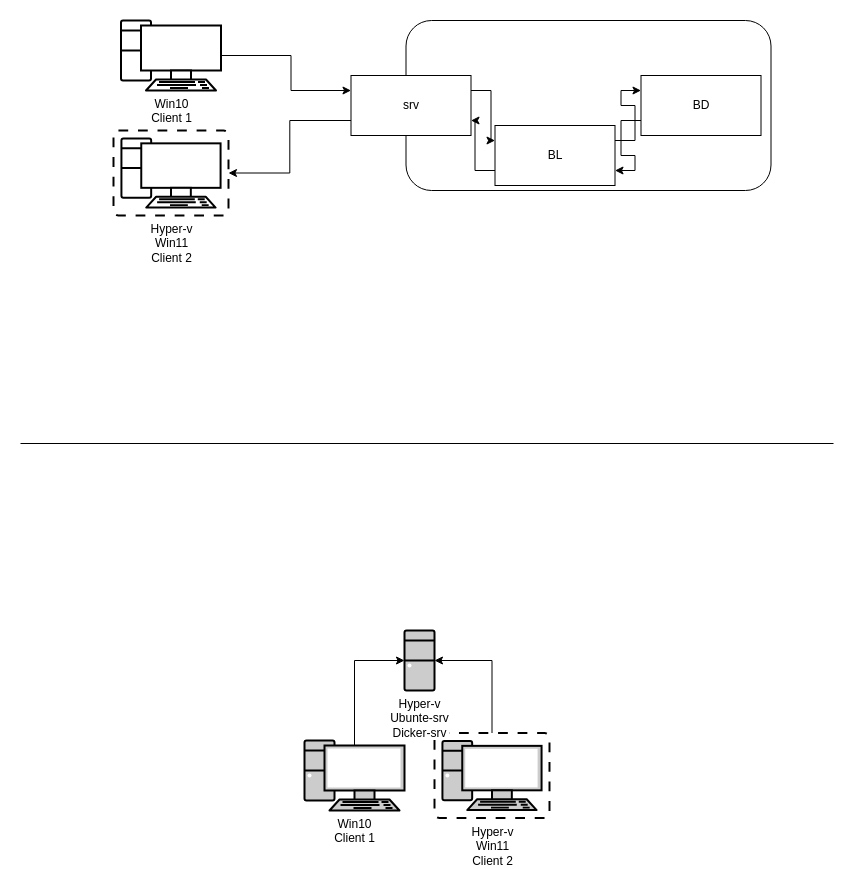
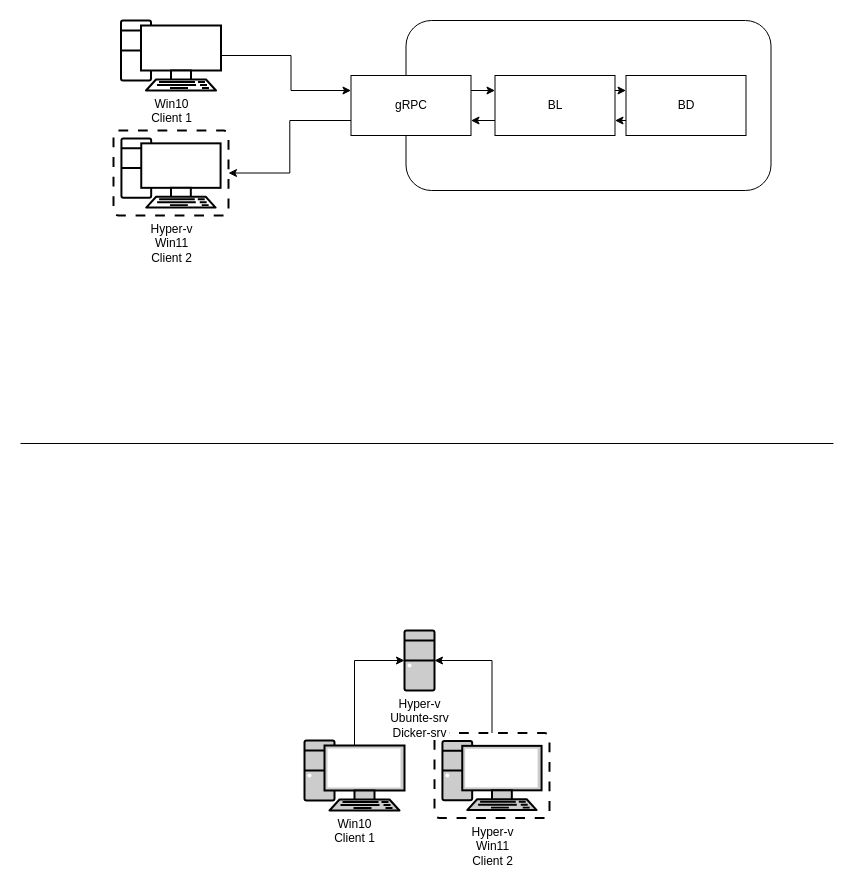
  <mxCell id="0" />
  <mxCell id="1" parent="0" />
  <mxCell id="2" style="edgeStyle=orthogonalEdgeStyle;rounded=0;orthogonalLoop=1;jettySize=auto;html=1;exitX=0.5;exitY=0;exitDx=0;exitDy=0;exitPerimeter=0;entryX=1;entryY=0.5;entryDx=0;entryDy=0;entryPerimeter=0;fontColor=default;strokeColor=default;labelBackgroundColor=default;" edge="1" parent="1" source="3" target="4"><mxGeometry relative="1" as="geometry" /></mxCell>
  <mxCell id="3" value="Hyper-v&lt;br&gt;Win11&lt;br&gt;Client 2" style="fontColor=default;verticalAlign=top;verticalLabelPosition=bottom;labelPosition=center;align=center;html=1;outlineConnect=0;fillColor=#CCCCCC;strokeColor=default;gradientColor=none;gradientDirection=north;strokeWidth=2;shape=mxgraph.networks.virtual_pc;labelBackgroundColor=default;" vertex="1" parent="1"><mxGeometry x="434" y="732.5" width="115" height="85" as="geometry" /></mxCell>
  <mxCell id="4" value="Hyper-v&lt;br&gt;Ubunte-srv&lt;br&gt;Dicker-srv" style="fontColor=default;verticalAlign=top;verticalLabelPosition=bottom;labelPosition=center;align=center;html=1;outlineConnect=0;fillColor=#CCCCCC;strokeColor=default;gradientColor=none;gradientDirection=north;strokeWidth=2;shape=mxgraph.networks.desktop_pc;labelBackgroundColor=default;" vertex="1" parent="1"><mxGeometry x="404" y="630" width="30" height="60" as="geometry" /></mxCell>
  <mxCell id="5" style="edgeStyle=orthogonalEdgeStyle;rounded=0;orthogonalLoop=1;jettySize=auto;html=1;exitX=0.5;exitY=0.07;exitDx=0;exitDy=0;exitPerimeter=0;entryX=0;entryY=0.5;entryDx=0;entryDy=0;entryPerimeter=0;fontColor=default;strokeColor=default;labelBackgroundColor=default;" edge="1" parent="1" source="6" target="4"><mxGeometry relative="1" as="geometry" /></mxCell>
  <mxCell id="6" value="Win10&lt;br&gt;Client 1" style="fontColor=default;verticalAlign=top;verticalLabelPosition=bottom;labelPosition=center;align=center;html=1;outlineConnect=0;fillColor=#CCCCCC;strokeColor=default;gradientColor=none;gradientDirection=north;strokeWidth=2;shape=mxgraph.networks.pc;labelBackgroundColor=default;" vertex="1" parent="1"><mxGeometry x="304" y="740" width="100" height="70" as="geometry" /></mxCell>
  <mxCell id="7" value="" style="rounded=1;whiteSpace=wrap;html=1;labelBackgroundColor=default;fontColor=default;strokeColor=default;fillColor=default;align=right;" vertex="1" parent="1"><mxGeometry x="405.5" y="20" width="365" height="170" as="geometry" /></mxCell>
  <mxCell id="8" style="edgeStyle=orthogonalEdgeStyle;rounded=0;orthogonalLoop=1;jettySize=auto;html=1;exitX=1;exitY=0.25;exitDx=0;exitDy=0;entryX=0;entryY=0.25;entryDx=0;entryDy=0;labelBackgroundColor=default;fontColor=default;strokeColor=default;fillColor=default;" edge="1" parent="1" source="10" target="13"><mxGeometry relative="1" as="geometry" /></mxCell>
  <mxCell id="9" style="edgeStyle=orthogonalEdgeStyle;rounded=0;orthogonalLoop=1;jettySize=auto;html=1;exitX=0;exitY=0.75;exitDx=0;exitDy=0;entryX=1;entryY=0.5;entryDx=0;entryDy=0;entryPerimeter=0;labelBackgroundColor=default;fontColor=default;strokeColor=default;fillColor=default;" edge="1" parent="1" source="10" target="16"><mxGeometry relative="1" as="geometry" /></mxCell>
- <mxCell id="10" value="srv" style="rounded=0;whiteSpace=wrap;html=1;labelBackgroundColor=default;fontColor=default;strokeColor=default;fillColor=default;" vertex="1" parent="1"><mxGeometry x="350.5" y="75" width="120" height="60" as="geometry" /></mxCell>
+ <mxCell id="10" value="gRPC" style="rounded=0;whiteSpace=wrap;html=1;labelBackgroundColor=default;fontColor=default;strokeColor=default;fillColor=default;" vertex="1" parent="1"><mxGeometry x="350.5" y="75" width="120" height="60" as="geometry" /></mxCell>
  <mxCell id="11" style="edgeStyle=orthogonalEdgeStyle;rounded=0;orthogonalLoop=1;jettySize=auto;html=1;exitX=1;exitY=0.25;exitDx=0;exitDy=0;entryX=0;entryY=0.25;entryDx=0;entryDy=0;labelBackgroundColor=default;fontColor=default;strokeColor=default;fillColor=default;" edge="1" parent="1" source="13" target="15"><mxGeometry relative="1" as="geometry" /></mxCell>
  <mxCell id="12" style="edgeStyle=orthogonalEdgeStyle;rounded=0;orthogonalLoop=1;jettySize=auto;html=1;exitX=0;exitY=0.75;exitDx=0;exitDy=0;entryX=1;entryY=0.75;entryDx=0;entryDy=0;labelBackgroundColor=default;fontColor=default;strokeColor=default;fillColor=default;" edge="1" parent="1" source="13" target="10"><mxGeometry relative="1" as="geometry" /></mxCell>
- <mxCell id="13" value="BL" style="rounded=0;whiteSpace=wrap;html=1;labelBackgroundColor=default;fontColor=default;strokeColor=default;fillColor=default;" vertex="1" parent="1"><mxGeometry x="494.5" y="125" width="120" height="60" as="geometry" /></mxCell>
+ <mxCell id="13" value="BL" style="rounded=0;whiteSpace=wrap;html=1;labelBackgroundColor=default;fontColor=default;strokeColor=default;fillColor=default;" vertex="1" parent="1"><mxGeometry x="494.5" y="75" width="120" height="60" as="geometry" /></mxCell>
  <mxCell id="14" style="edgeStyle=orthogonalEdgeStyle;rounded=0;orthogonalLoop=1;jettySize=auto;html=1;exitX=0;exitY=0.75;exitDx=0;exitDy=0;entryX=1;entryY=0.75;entryDx=0;entryDy=0;labelBackgroundColor=default;fontColor=default;strokeColor=default;fillColor=default;" edge="1" parent="1" source="15" target="13"><mxGeometry relative="1" as="geometry" /></mxCell>
- <mxCell id="15" value="BD" style="rounded=0;whiteSpace=wrap;html=1;labelBackgroundColor=default;fontColor=default;strokeColor=default;fillColor=default;" vertex="1" parent="1"><mxGeometry x="640.5" y="75" width="120" height="60" as="geometry" /></mxCell>
+ <mxCell id="15" value="BD" style="rounded=0;whiteSpace=wrap;html=1;labelBackgroundColor=default;fontColor=default;strokeColor=default;fillColor=default;" vertex="1" parent="1"><mxGeometry x="625.5" y="75" width="120" height="60" as="geometry" /></mxCell>
  <mxCell id="16" value="Hyper-v&lt;br&gt;Win11&lt;br&gt;Client 2" style="fontColor=default;verticalAlign=top;verticalLabelPosition=bottom;labelPosition=center;align=center;html=1;outlineConnect=0;fillColor=default;strokeColor=default;gradientColor=none;gradientDirection=north;strokeWidth=2;shape=mxgraph.networks.virtual_pc;labelBackgroundColor=default;" vertex="1" parent="1"><mxGeometry x="113" y="130" width="115" height="85" as="geometry" /></mxCell>
  <mxCell id="17" style="edgeStyle=orthogonalEdgeStyle;rounded=0;orthogonalLoop=1;jettySize=auto;html=1;exitX=1;exitY=0.5;exitDx=0;exitDy=0;exitPerimeter=0;entryX=0;entryY=0.25;entryDx=0;entryDy=0;labelBackgroundColor=default;fontColor=default;strokeColor=default;fillColor=default;" edge="1" parent="1" source="18" target="10"><mxGeometry relative="1" as="geometry"><Array as="points"><mxPoint x="290.5" y="55" /><mxPoint x="290.5" y="90" /></Array></mxGeometry></mxCell>
  <mxCell id="18" value="Win10&lt;br&gt;Client 1" style="fontColor=default;verticalAlign=top;verticalLabelPosition=bottom;labelPosition=center;align=center;html=1;outlineConnect=0;fillColor=default;strokeColor=default;gradientColor=none;gradientDirection=north;strokeWidth=2;shape=mxgraph.networks.pc;labelBackgroundColor=default;" vertex="1" parent="1"><mxGeometry x="120.5" y="20" width="100" height="70" as="geometry" /></mxCell>
  <mxCell id="19" value="" style="endArrow=none;html=1;rounded=0;labelBackgroundColor=default;fontColor=default;strokeColor=default;fillColor=default;" edge="1" parent="1"><mxGeometry width="50" height="50" relative="1" as="geometry"><mxPoint x="20" y="443" as="sourcePoint" /><mxPoint x="833" y="443" as="targetPoint" /></mxGeometry></mxCell>
